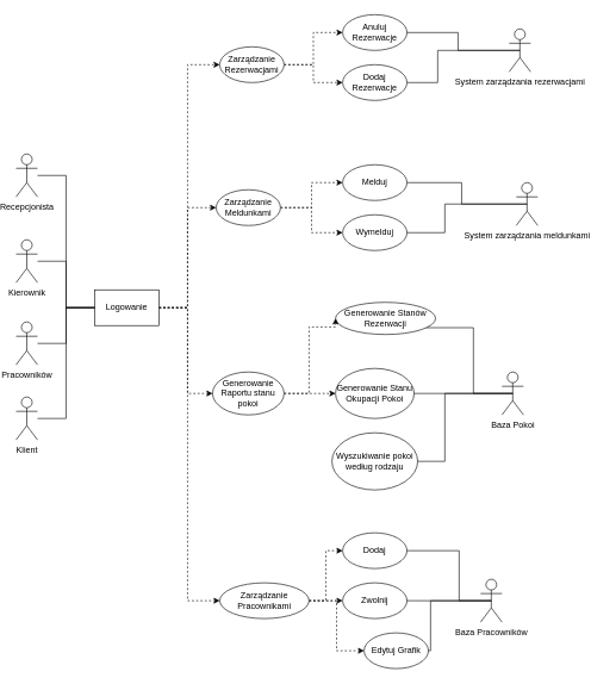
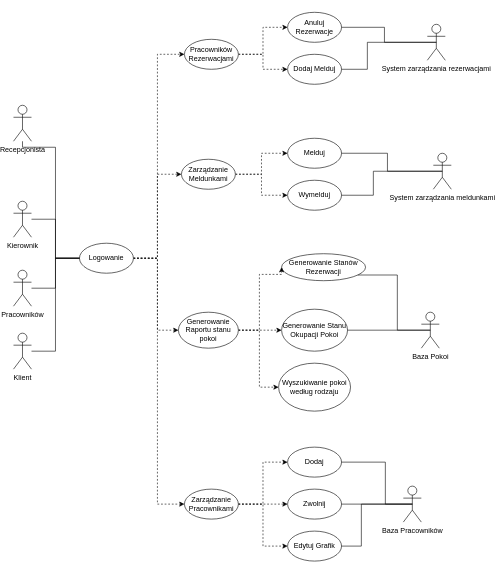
  <mxCell id="0" />
  <mxCell id="1" parent="0" />
  <mxCell id="2" style="edgeStyle=orthogonalEdgeStyle;rounded=0;orthogonalLoop=1;jettySize=auto;html=1;entryX=0;entryY=0.5;entryDx=0;entryDy=0;dashed=1;exitX=1;exitY=0.5;exitDx=0;exitDy=0;" edge="1" parent="1" source="5" target="25"><mxGeometry relative="1" as="geometry"><Array as="points"><mxPoint x="260" y="430" /><mxPoint x="260" y="290" /></Array></mxGeometry></mxCell>
  <mxCell id="3" style="edgeStyle=orthogonalEdgeStyle;rounded=0;orthogonalLoop=1;jettySize=auto;html=1;entryX=0;entryY=0.5;entryDx=0;entryDy=0;dashed=1;" edge="1" parent="1" source="5" target="36"><mxGeometry relative="1" as="geometry"><Array as="points"><mxPoint x="260" y="430" /><mxPoint x="260" y="840" /></Array></mxGeometry></mxCell>
  <mxCell id="4" style="edgeStyle=orthogonalEdgeStyle;rounded=0;orthogonalLoop=1;jettySize=auto;html=1;entryX=0;entryY=0.5;entryDx=0;entryDy=0;dashed=1;" edge="1" parent="1" source="5" target="14"><mxGeometry relative="1" as="geometry"><Array as="points"><mxPoint x="260" y="430" /><mxPoint x="260" y="90" /></Array></mxGeometry></mxCell>
- <mxCell id="5" value="Logowanie" style="whiteSpace=wrap;html=1;rounded=0;" vertex="1" parent="1"><mxGeometry x="130" y="405" width="90" height="50" as="geometry" /></mxCell>
- <mxCell id="6" value="Recepcjonista" style="shape=umlActor;verticalLabelPosition=bottom;verticalAlign=top;html=1;outlineConnect=0;" vertex="1" parent="1"><mxGeometry x="20" y="215" width="30" height="60" as="geometry" /></mxCell>
+ <mxCell id="5" value="Logowanie" style="ellipse;whiteSpace=wrap;html=1;" vertex="1" parent="1"><mxGeometry x="130" y="405" width="90" height="50" as="geometry" /></mxCell>
+ <mxCell id="6" value="Recepcjonista" style="shape=umlActor;verticalLabelPosition=bottom;verticalAlign=top;html=1;outlineConnect=0;" vertex="1" parent="1"><mxGeometry x="20" y="175" width="30" height="60" as="geometry" /></mxCell>
  <mxCell id="7" style="edgeStyle=orthogonalEdgeStyle;rounded=0;orthogonalLoop=1;jettySize=auto;html=1;entryX=0;entryY=0.5;entryDx=0;entryDy=0;endArrow=none;startFill=0;" edge="1" parent="1" source="8" target="5"><mxGeometry relative="1" as="geometry" /></mxCell>
  <mxCell id="8" value="Kierownik" style="shape=umlActor;verticalLabelPosition=bottom;verticalAlign=top;html=1;outlineConnect=0;" vertex="1" parent="1"><mxGeometry x="20" y="335" width="30" height="60" as="geometry" /></mxCell>
  <mxCell id="9" value="Baza Pokoi" style="shape=umlActor;verticalLabelPosition=bottom;verticalAlign=top;html=1;outlineConnect=0;" vertex="1" parent="1"><mxGeometry x="700" y="520" width="30" height="60" as="geometry" /></mxCell>
  <mxCell id="10" style="edgeStyle=orthogonalEdgeStyle;rounded=0;orthogonalLoop=1;jettySize=auto;html=1;entryX=0;entryY=0.5;entryDx=0;entryDy=0;endArrow=none;startFill=0;" edge="1" parent="1" source="11" target="5"><mxGeometry relative="1" as="geometry" /></mxCell>
  <mxCell id="11" value="Pracowników" style="shape=umlActor;verticalLabelPosition=bottom;verticalAlign=top;html=1;outlineConnect=0;" vertex="1" parent="1"><mxGeometry x="20" y="450" width="30" height="60" as="geometry" /></mxCell>
  <mxCell id="12" style="edgeStyle=orthogonalEdgeStyle;rounded=0;orthogonalLoop=1;jettySize=auto;html=1;entryX=0;entryY=0.5;entryDx=0;entryDy=0;dashed=1;" edge="1" parent="1" source="14" target="18"><mxGeometry relative="1" as="geometry" /></mxCell>
  <mxCell id="13" style="edgeStyle=orthogonalEdgeStyle;rounded=0;orthogonalLoop=1;jettySize=auto;html=1;entryX=0;entryY=0.5;entryDx=0;entryDy=0;dashed=1;" edge="1" parent="1" source="14" target="17"><mxGeometry relative="1" as="geometry" /></mxCell>
- <mxCell id="14" value="Zarządzanie Rezerwacjami" style="ellipse;whiteSpace=wrap;html=1;" vertex="1" parent="1"><mxGeometry x="305" y="65" width="90" height="50" as="geometry" /></mxCell>
+ <mxCell id="14" value="Pracowników Rezerwacjami" style="ellipse;whiteSpace=wrap;html=1;" vertex="1" parent="1"><mxGeometry x="305" y="65" width="90" height="50" as="geometry" /></mxCell>
  <mxCell id="15" value="Generowanie Stanów Rezerwacji" style="ellipse;whiteSpace=wrap;html=1;" vertex="1" parent="1"><mxGeometry x="467" y="422.5" width="140" height="45" as="geometry" /></mxCell>
  <mxCell id="16" value="Melduj" style="ellipse;whiteSpace=wrap;html=1;" vertex="1" parent="1"><mxGeometry x="477" y="230" width="90" height="50" as="geometry" /></mxCell>
- <mxCell id="17" value="Dodaj Rezerwacje" style="ellipse;whiteSpace=wrap;html=1;" vertex="1" parent="1"><mxGeometry x="477" y="90" width="90" height="50" as="geometry" /></mxCell>
+ <mxCell id="17" value="Dodaj Melduj" style="ellipse;whiteSpace=wrap;html=1;" vertex="1" parent="1"><mxGeometry x="477" y="90" width="90" height="50" as="geometry" /></mxCell>
  <mxCell id="18" value="Anuluj Rezerwacje" style="ellipse;whiteSpace=wrap;html=1;" vertex="1" parent="1"><mxGeometry x="477" y="20" width="90" height="50" as="geometry" /></mxCell>
  <mxCell id="19" style="edgeStyle=orthogonalEdgeStyle;rounded=0;orthogonalLoop=1;jettySize=auto;html=1;entryX=0;entryY=0.5;entryDx=0;entryDy=0;dashed=1;" edge="1" parent="1" source="22" target="15"><mxGeometry relative="1" as="geometry"><Array as="points"><mxPoint x="430" y="550" /><mxPoint x="430" y="457" /></Array></mxGeometry></mxCell>
  <mxCell id="20" style="edgeStyle=orthogonalEdgeStyle;rounded=0;orthogonalLoop=1;jettySize=auto;html=1;entryX=0;entryY=0.5;entryDx=0;entryDy=0;dashed=1;" edge="1" parent="1" source="22" target="27"><mxGeometry relative="1" as="geometry" /></mxCell>
+ <mxCell id="21" style="edgeStyle=orthogonalEdgeStyle;rounded=0;orthogonalLoop=1;jettySize=auto;html=1;entryX=0;entryY=0.5;entryDx=0;entryDy=0;dashed=1;" edge="1" parent="1" source="22" target="28"><mxGeometry relative="1" as="geometry"><Array as="points"><mxPoint x="430" y="550" /><mxPoint x="430" y="645" /></Array></mxGeometry></mxCell>
  <mxCell id="22" value="Generowanie Raportu stanu pokoi" style="ellipse;whiteSpace=wrap;html=1;" vertex="1" parent="1"><mxGeometry x="295" y="520" width="100" height="60" as="geometry" /></mxCell>
  <mxCell id="23" style="edgeStyle=orthogonalEdgeStyle;rounded=0;orthogonalLoop=1;jettySize=auto;html=1;entryX=0;entryY=0.5;entryDx=0;entryDy=0;dashed=1;" edge="1" parent="1" source="25" target="16"><mxGeometry relative="1" as="geometry" /></mxCell>
  <mxCell id="24" style="edgeStyle=orthogonalEdgeStyle;rounded=0;orthogonalLoop=1;jettySize=auto;html=1;entryX=0;entryY=0.5;entryDx=0;entryDy=0;dashed=1;" edge="1" parent="1" source="25" target="26"><mxGeometry relative="1" as="geometry" /></mxCell>
  <mxCell id="25" value="Zarządzanie Meldunkami" style="ellipse;whiteSpace=wrap;html=1;" vertex="1" parent="1"><mxGeometry x="300" y="265" width="90" height="50" as="geometry" /></mxCell>
  <mxCell id="26" value="Wymelduj" style="ellipse;whiteSpace=wrap;html=1;" vertex="1" parent="1"><mxGeometry x="477" y="300" width="90" height="50" as="geometry" /></mxCell>
  <mxCell id="27" value="Generowanie Stanu Okupacji Pokoi" style="ellipse;whiteSpace=wrap;html=1;" vertex="1" parent="1"><mxGeometry x="467" y="515" width="110" height="70" as="geometry" /></mxCell>
  <mxCell id="28" value="Wyszukiwanie pokoi według rodzaju" style="ellipse;whiteSpace=wrap;html=1;" vertex="1" parent="1"><mxGeometry x="462" y="605" width="120" height="80" as="geometry" /></mxCell>
  <mxCell id="29" style="edgeStyle=orthogonalEdgeStyle;rounded=0;orthogonalLoop=1;jettySize=auto;html=1;entryX=0;entryY=0.5;entryDx=0;entryDy=0;endArrow=none;startFill=0;" edge="1" parent="1" source="30" target="5"><mxGeometry relative="1" as="geometry" /></mxCell>
  <mxCell id="30" value="Klient" style="shape=umlActor;verticalLabelPosition=bottom;verticalAlign=top;html=1;outlineConnect=0;" vertex="1" parent="1"><mxGeometry x="20" y="555" width="30" height="60" as="geometry" /></mxCell>
  <mxCell id="31" value="System zarządzania rezerwacjami" style="shape=umlActor;verticalLabelPosition=bottom;verticalAlign=top;html=1;outlineConnect=0;" vertex="1" parent="1"><mxGeometry x="710" y="40" width="30" height="60" as="geometry" /></mxCell>
  <mxCell id="32" value="System zarządzania meldunkami" style="shape=umlActor;verticalLabelPosition=bottom;verticalAlign=top;html=1;outlineConnect=0;" vertex="1" parent="1"><mxGeometry x="720" y="255" width="30" height="60" as="geometry" /></mxCell>
  <mxCell id="33" style="edgeStyle=orthogonalEdgeStyle;rounded=0;orthogonalLoop=1;jettySize=auto;html=1;entryX=0;entryY=0.5;entryDx=0;entryDy=0;dashed=1;" edge="1" parent="1" source="36" target="38"><mxGeometry relative="1" as="geometry" /></mxCell>
  <mxCell id="34" style="edgeStyle=orthogonalEdgeStyle;rounded=0;orthogonalLoop=1;jettySize=auto;html=1;entryX=0;entryY=0.5;entryDx=0;entryDy=0;dashed=1;" edge="1" parent="1" source="36" target="37"><mxGeometry relative="1" as="geometry" /></mxCell>
  <mxCell id="35" style="edgeStyle=orthogonalEdgeStyle;rounded=0;orthogonalLoop=1;jettySize=auto;html=1;entryX=0;entryY=0.5;entryDx=0;entryDy=0;dashed=1;" edge="1" parent="1" source="36" target="39"><mxGeometry relative="1" as="geometry" /></mxCell>
- <mxCell id="36" value="Zarządzanie Pracownikami" style="ellipse;whiteSpace=wrap;html=1;" vertex="1" parent="1"><mxGeometry x="305" y="815" width="125" height="50" as="geometry" /></mxCell>
+ <mxCell id="36" value="Zarządzanie Pracownikami" style="ellipse;whiteSpace=wrap;html=1;" vertex="1" parent="1"><mxGeometry x="305" y="815" width="90" height="50" as="geometry" /></mxCell>
  <mxCell id="37" value="Dodaj" style="ellipse;whiteSpace=wrap;html=1;" vertex="1" parent="1"><mxGeometry x="477" y="745" width="90" height="50" as="geometry" /></mxCell>
  <mxCell id="38" value="Zwolnij" style="ellipse;whiteSpace=wrap;html=1;" vertex="1" parent="1"><mxGeometry x="477" y="815" width="90" height="50" as="geometry" /></mxCell>
- <mxCell id="39" value="Edytuj Grafik" style="ellipse;whiteSpace=wrap;html=1;" vertex="1" parent="1"><mxGeometry x="507" y="885" width="90" height="50" as="geometry" /></mxCell>
+ <mxCell id="39" value="Edytuj Grafik" style="ellipse;whiteSpace=wrap;html=1;" vertex="1" parent="1"><mxGeometry x="477" y="885" width="90" height="50" as="geometry" /></mxCell>
  <mxCell id="40" value="Baza Pracowników" style="shape=umlActor;verticalLabelPosition=bottom;verticalAlign=top;html=1;outlineConnect=0;" vertex="1" parent="1"><mxGeometry x="670" y="810" width="30" height="60" as="geometry" /></mxCell>
  <mxCell id="41" style="edgeStyle=orthogonalEdgeStyle;rounded=0;orthogonalLoop=1;jettySize=auto;html=1;entryX=0;entryY=0.5;entryDx=0;entryDy=0;endArrow=none;startFill=0;" edge="1" parent="1" source="6" target="5"><mxGeometry relative="1" as="geometry"><Array as="points"><mxPoint x="90" y="245" /><mxPoint x="90" y="430" /></Array></mxGeometry></mxCell>
  <mxCell id="42" style="edgeStyle=orthogonalEdgeStyle;rounded=0;orthogonalLoop=1;jettySize=auto;html=1;entryX=0;entryY=0.5;entryDx=0;entryDy=0;dashed=1;exitX=1;exitY=0.5;exitDx=0;exitDy=0;" edge="1" parent="1" source="5" target="22"><mxGeometry relative="1" as="geometry"><mxPoint x="310" y="525" as="sourcePoint" /><mxPoint x="395" y="455" as="targetPoint" /><Array as="points"><mxPoint x="260" y="430" /><mxPoint x="260" y="550" /></Array></mxGeometry></mxCell>
  <mxCell id="43" style="edgeStyle=orthogonalEdgeStyle;rounded=0;orthogonalLoop=1;jettySize=auto;html=1;entryX=0.5;entryY=0.5;entryDx=0;entryDy=0;entryPerimeter=0;endArrow=none;startFill=0;" edge="1" parent="1" source="18" target="31"><mxGeometry relative="1" as="geometry" /></mxCell>
  <mxCell id="44" style="edgeStyle=orthogonalEdgeStyle;rounded=0;orthogonalLoop=1;jettySize=auto;html=1;entryX=0.5;entryY=0.5;entryDx=0;entryDy=0;entryPerimeter=0;endArrow=none;startFill=0;" edge="1" parent="1" source="17" target="31"><mxGeometry relative="1" as="geometry"><Array as="points"><mxPoint x="610" y="115" /><mxPoint x="610" y="70" /></Array></mxGeometry></mxCell>
  <mxCell id="45" style="edgeStyle=orthogonalEdgeStyle;rounded=0;orthogonalLoop=1;jettySize=auto;html=1;entryX=0.5;entryY=0.5;entryDx=0;entryDy=0;entryPerimeter=0;endArrow=none;startFill=0;" edge="1" parent="1" source="16" target="32"><mxGeometry relative="1" as="geometry" /></mxCell>
  <mxCell id="46" style="edgeStyle=orthogonalEdgeStyle;rounded=0;orthogonalLoop=1;jettySize=auto;html=1;entryX=0.5;entryY=0.5;entryDx=0;entryDy=0;entryPerimeter=0;endArrow=none;startFill=0;" edge="1" parent="1" source="26" target="32"><mxGeometry relative="1" as="geometry"><Array as="points"><mxPoint x="620" y="325" /><mxPoint x="620" y="285" /></Array></mxGeometry></mxCell>
  <mxCell id="47" style="edgeStyle=orthogonalEdgeStyle;rounded=0;orthogonalLoop=1;jettySize=auto;html=1;entryX=0.5;entryY=0.5;entryDx=0;entryDy=0;entryPerimeter=0;endArrow=none;startFill=0;" edge="1" parent="1" source="15" target="9"><mxGeometry relative="1" as="geometry"><Array as="points"><mxPoint x="660" y="458" /><mxPoint x="660" y="550" /></Array></mxGeometry></mxCell>
  <mxCell id="48" style="edgeStyle=orthogonalEdgeStyle;rounded=0;orthogonalLoop=1;jettySize=auto;html=1;entryX=0.5;entryY=0.5;entryDx=0;entryDy=0;entryPerimeter=0;endArrow=none;startFill=0;" edge="1" parent="1" source="27" target="9"><mxGeometry relative="1" as="geometry" /></mxCell>
- <mxCell id="49" style="edgeStyle=orthogonalEdgeStyle;rounded=0;orthogonalLoop=1;jettySize=auto;html=1;entryX=0.5;entryY=0.5;entryDx=0;entryDy=0;entryPerimeter=0;endArrow=none;startFill=0;" edge="1" parent="1" source="28" target="9"><mxGeometry relative="1" as="geometry"><Array as="points"><mxPoint x="620" y="645" /><mxPoint x="620" y="550" /></Array></mxGeometry></mxCell>
  <mxCell id="50" style="edgeStyle=orthogonalEdgeStyle;rounded=0;orthogonalLoop=1;jettySize=auto;html=1;entryX=0.5;entryY=0.5;entryDx=0;entryDy=0;entryPerimeter=0;endArrow=none;startFill=0;" edge="1" parent="1" source="38" target="40"><mxGeometry relative="1" as="geometry" /></mxCell>
  <mxCell id="51" style="edgeStyle=orthogonalEdgeStyle;rounded=0;orthogonalLoop=1;jettySize=auto;html=1;entryX=0.5;entryY=0.5;entryDx=0;entryDy=0;entryPerimeter=0;endArrow=none;startFill=0;" edge="1" parent="1" source="37" target="40"><mxGeometry relative="1" as="geometry"><Array as="points"><mxPoint x="640" y="770" /><mxPoint x="640" y="840" /></Array></mxGeometry></mxCell>
  <mxCell id="52" style="edgeStyle=orthogonalEdgeStyle;rounded=0;orthogonalLoop=1;jettySize=auto;html=1;entryX=0.5;entryY=0.5;entryDx=0;entryDy=0;entryPerimeter=0;endArrow=none;startFill=0;" edge="1" parent="1" source="39" target="40"><mxGeometry relative="1" as="geometry"><Array as="points"><mxPoint x="600" y="910" /><mxPoint x="600" y="840" /></Array></mxGeometry></mxCell>
